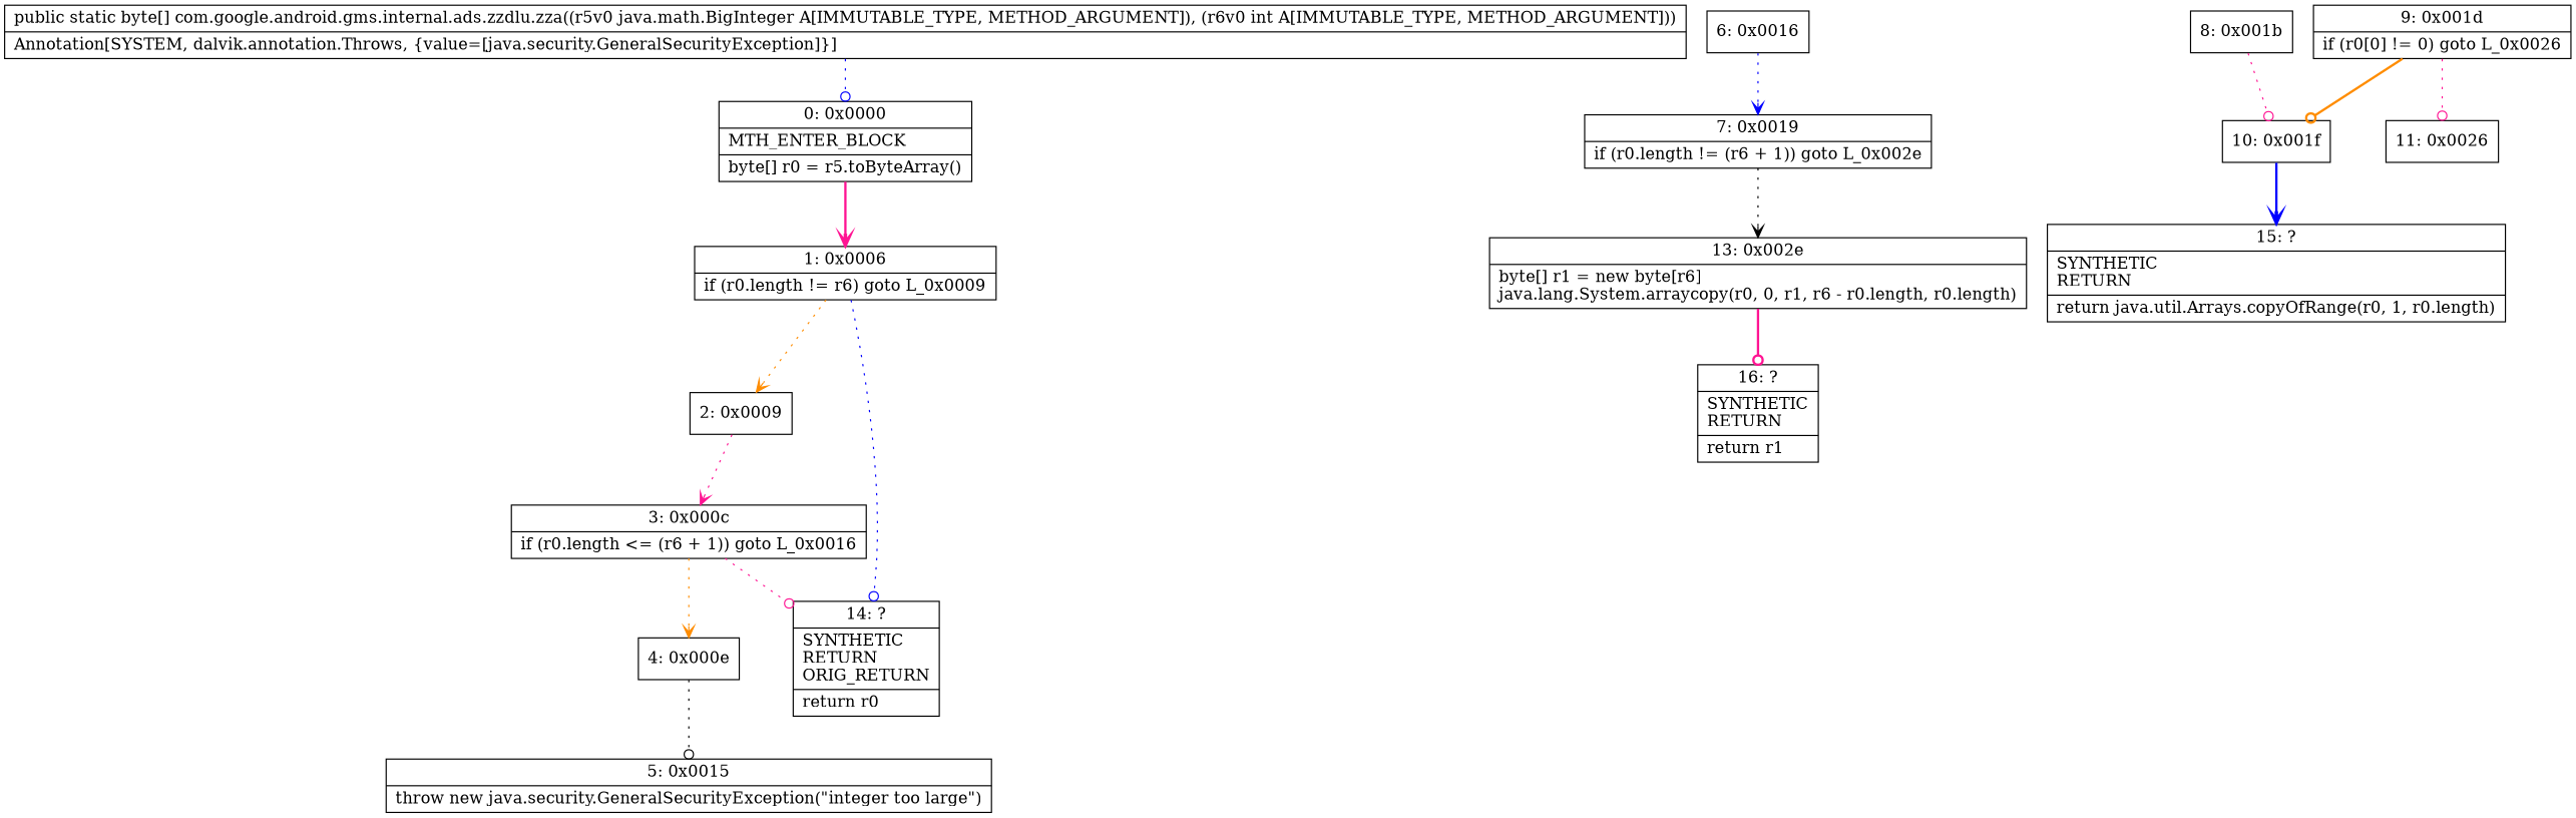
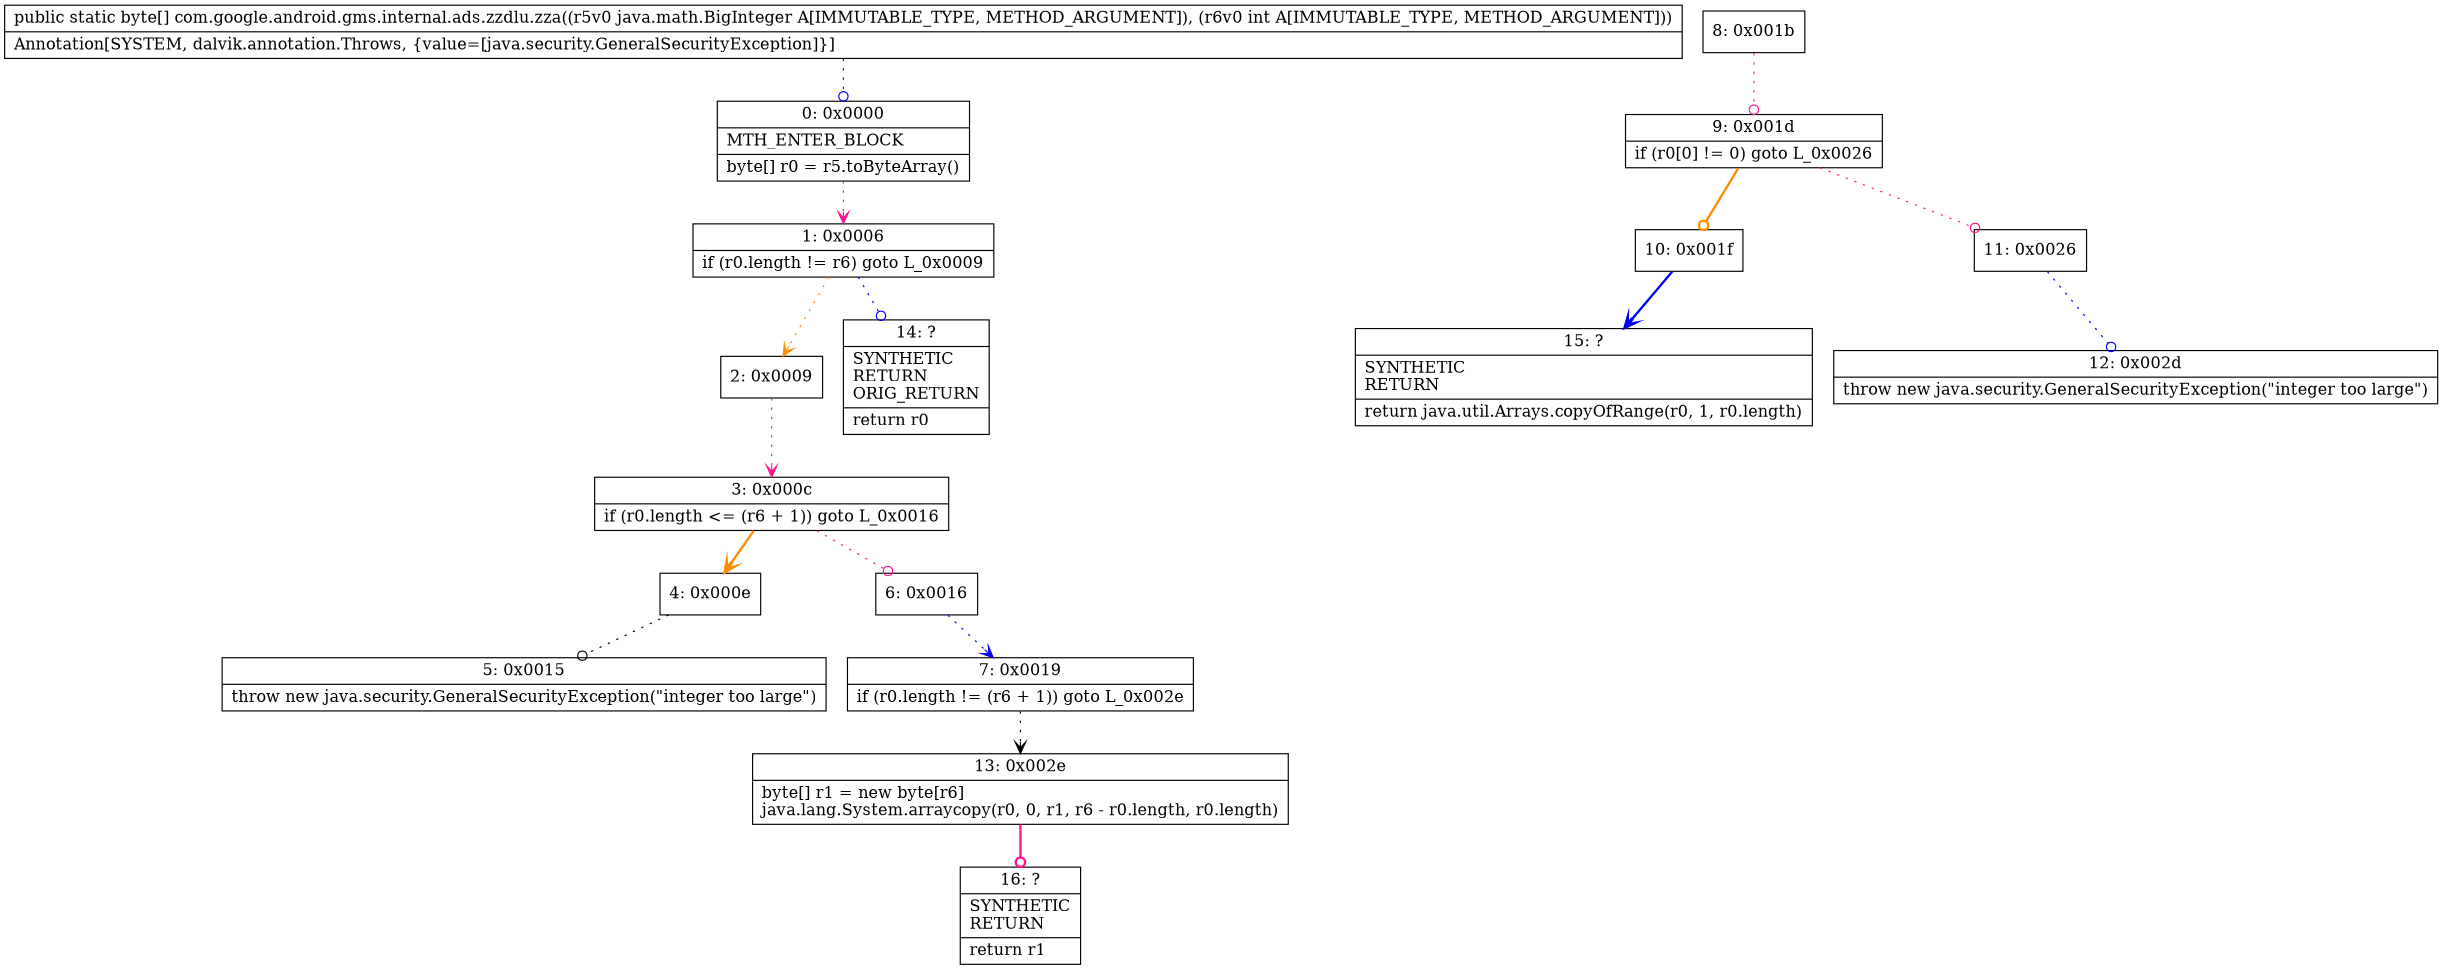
  digraph {
    node [shape=record]
    edge [arrowhead=odot color=deeppink style=dotted]
    n1 [label="{0\:\ 0x0000|MTH_ENTER_BLOCK\l|byte[] r0 = r5.toByteArray()\l}"]
    n2 [label="{1\:\ 0x0006|if (r0.length != r6) goto L_0x0009\l}"]
    n3 [label="{2\:\ 0x0009}"]
    n4 [label="{14\:\ ?|SYNTHETIC\lRETURN\lORIG_RETURN\l|return r0\l}"]
    n5 [label="{3\:\ 0x000c|if (r0.length \<= (r6 + 1)) goto L_0x0016\l}"]
    n6 [label="{4\:\ 0x000e}"]
    n7 [label="{6\:\ 0x0016}"]
    n8 [label="{5\:\ 0x0015|throw new java.security.GeneralSecurityException(\"integer too large\")\l}"]
    n9 [label="{7\:\ 0x0019|if (r0.length != (r6 + 1)) goto L_0x002e\l}"]
    n10 [label="{13\:\ 0x002e|byte[] r1 = new byte[r6]\ljava.lang.System.arraycopy(r0, 0, r1, r6 \- r0.length, r0.length)\l}"]
    n11 [label="{8\:\ 0x001b}"]
    n12 [label="{9\:\ 0x001d|if (r0[0] != 0) goto L_0x0026\l}"]
    n13 [label="{16\:\ ?|SYNTHETIC\lRETURN\l|return r1\l}"]
    n14 [label="{10\:\ 0x001f}"]
    n15 [label="{11\:\ 0x0026}"]
    n16 [label="{15\:\ ?|SYNTHETIC\lRETURN\l|return java.util.Arrays.copyOfRange(r0, 1, r0.length)\l}"]
+   n17 [label="{12\:\ 0x002d|throw new java.security.GeneralSecurityException(\"integer too large\")\l}"]
    n18 [label="{public static byte[] com.google.android.gms.internal.ads.zzdlu.zza((r5v0 java.math.BigInteger A[IMMUTABLE_TYPE, METHOD_ARGUMENT]), (r6v0 int A[IMMUTABLE_TYPE, METHOD_ARGUMENT]))  | Annotation[SYSTEM, dalvik.annotation.Throws, \{value=[java.security.GeneralSecurityException]\}]\l}"]
-   n1 -> n2 [arrowhead=vee style=bold]
+   n1 -> n2 [arrowhead=vee]
    n2 -> n3 [arrowhead=vee color=darkorange]
    n2 -> n4 [color=blue]
    n3 -> n5 [arrowhead=vee]
-   n5 -> n6 [arrowhead=vee color=darkorange]
-   n5 -> n4
+   n5 -> n6 [arrowhead=vee color=darkorange style=bold]
+   n5 -> n7
    n6 -> n8 [color=black]
    n7 -> n9 [arrowhead=vee color=blue]
    n9 -> n10 [arrowhead=vee color=black]
    n10 -> n13 [style=bold]
-   n11 -> n14
+   n11 -> n12
    n12 -> n14 [color=darkorange style=bold]
    n12 -> n15
    n14 -> n16 [arrowhead=vee color=blue style=bold]
+   n15 -> n17 [color=blue]
    n18 -> n1 [color=blue]
  }
